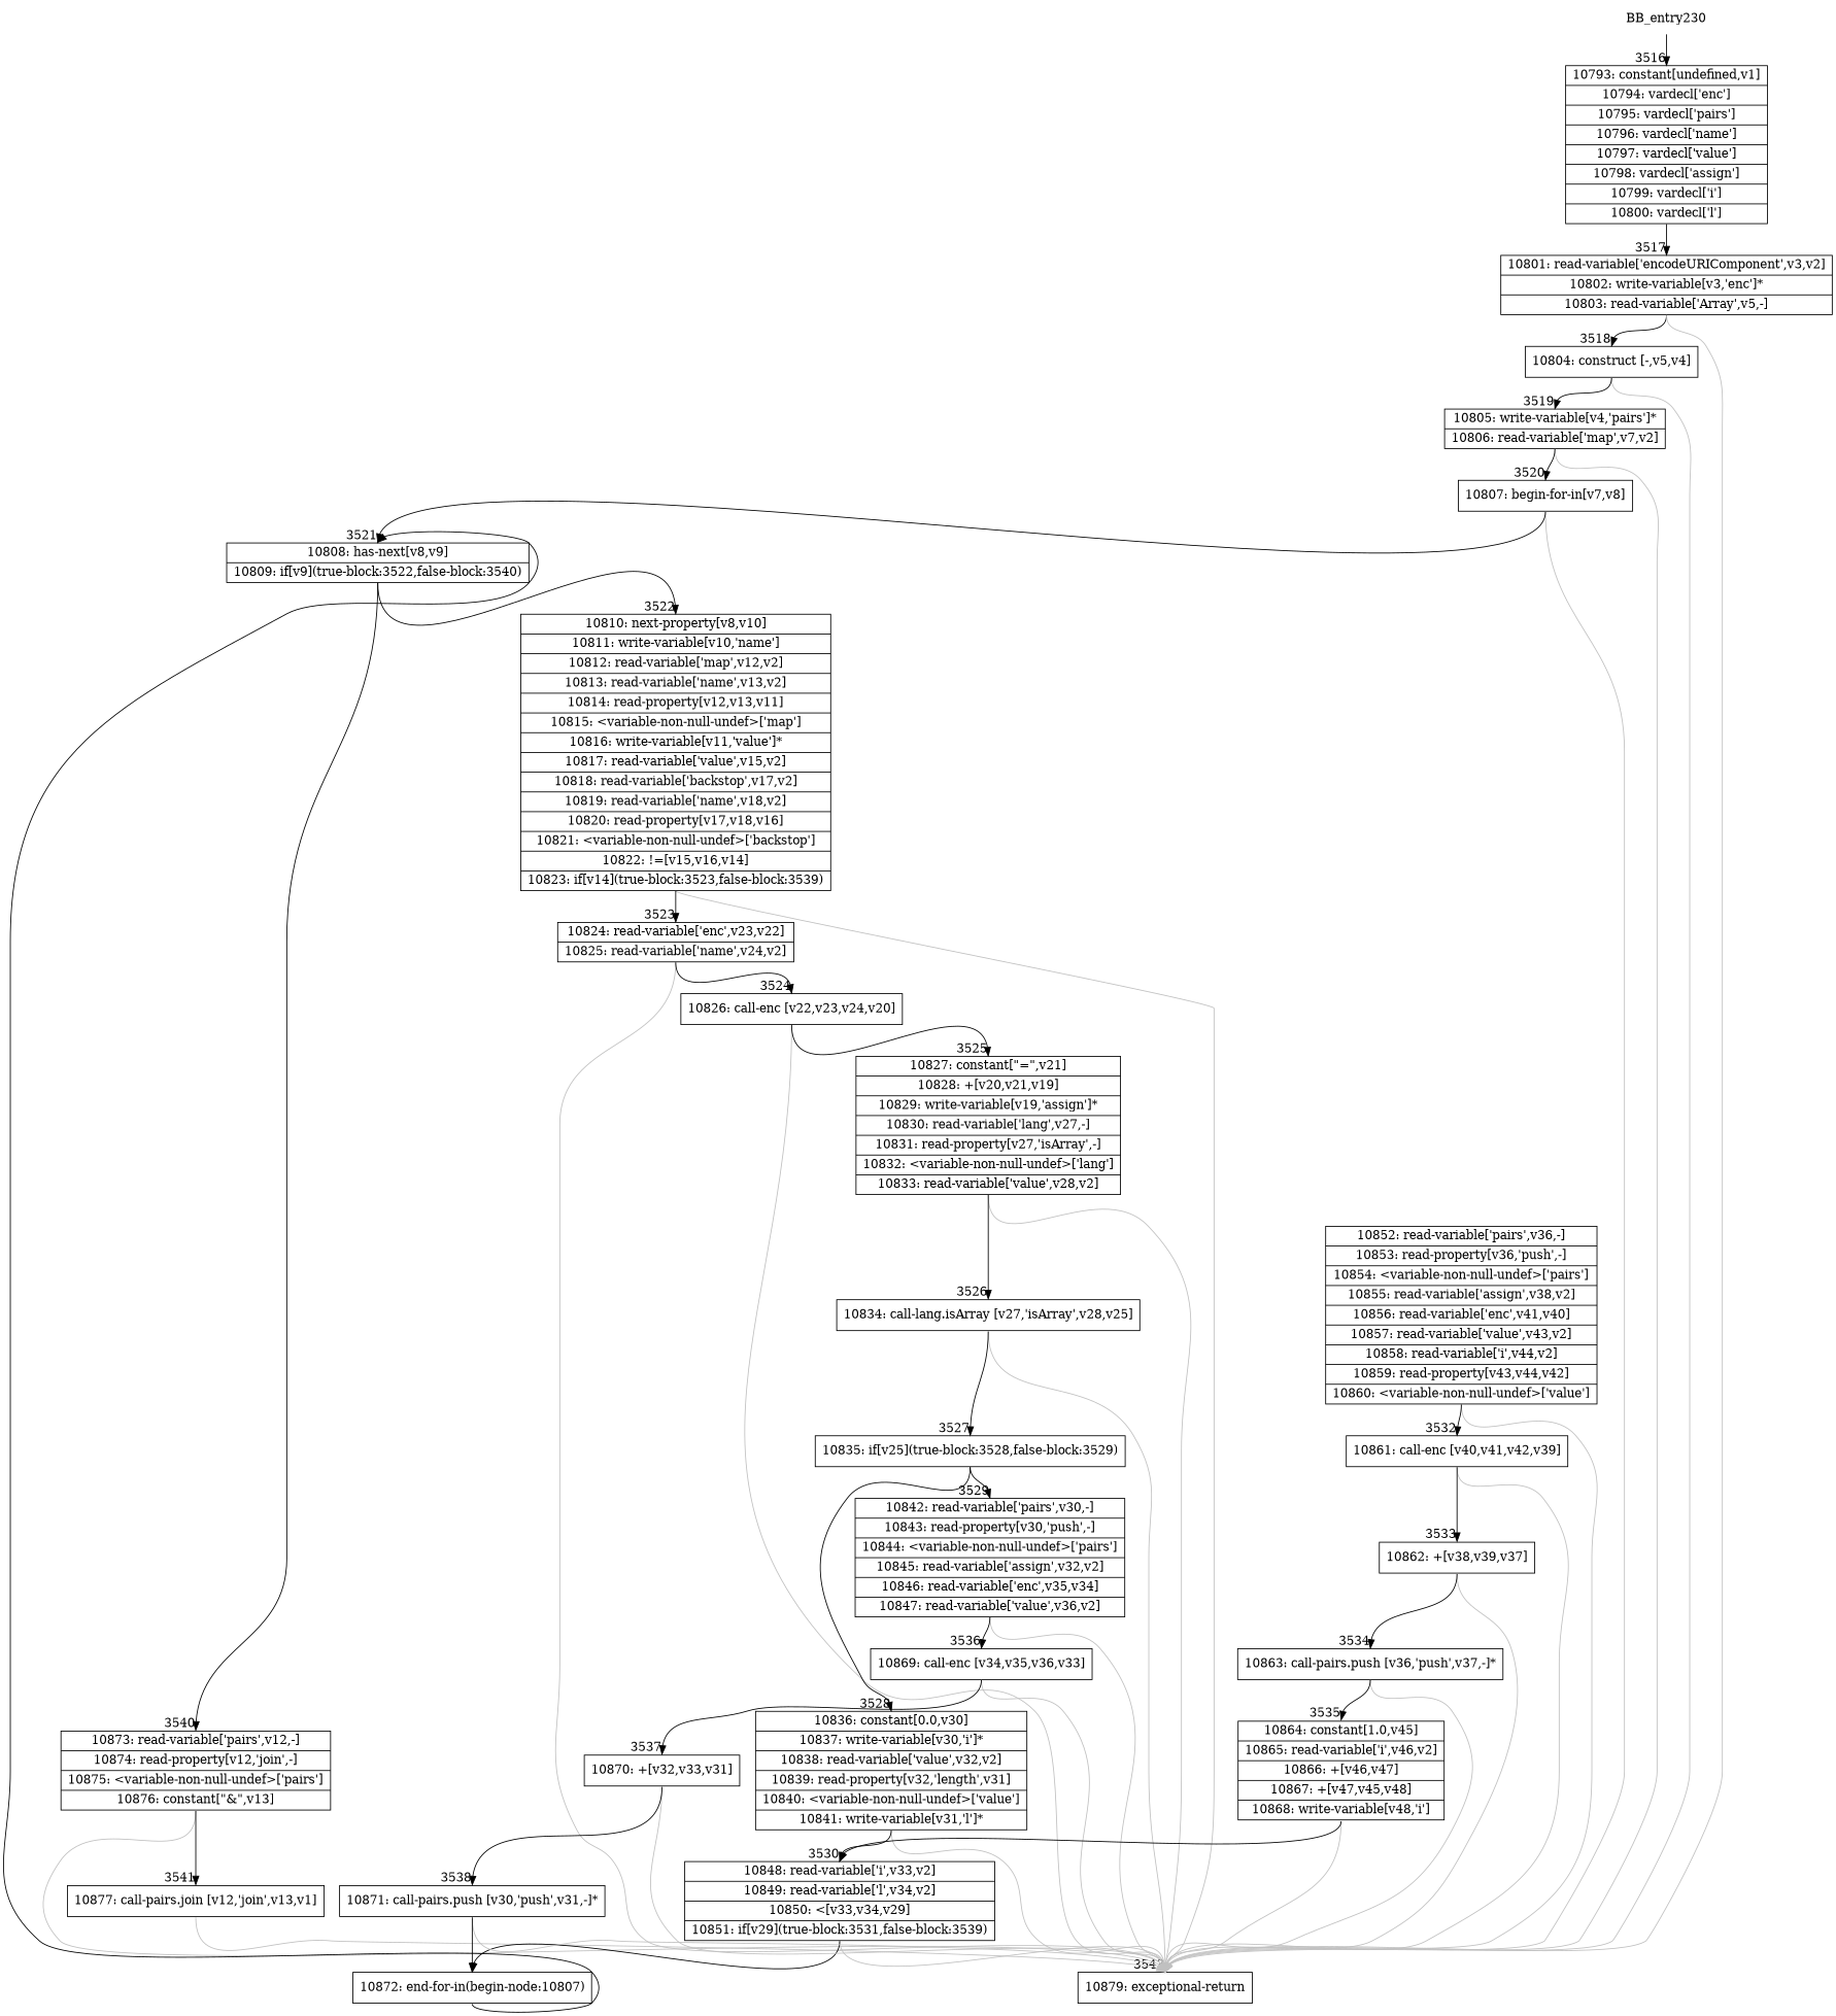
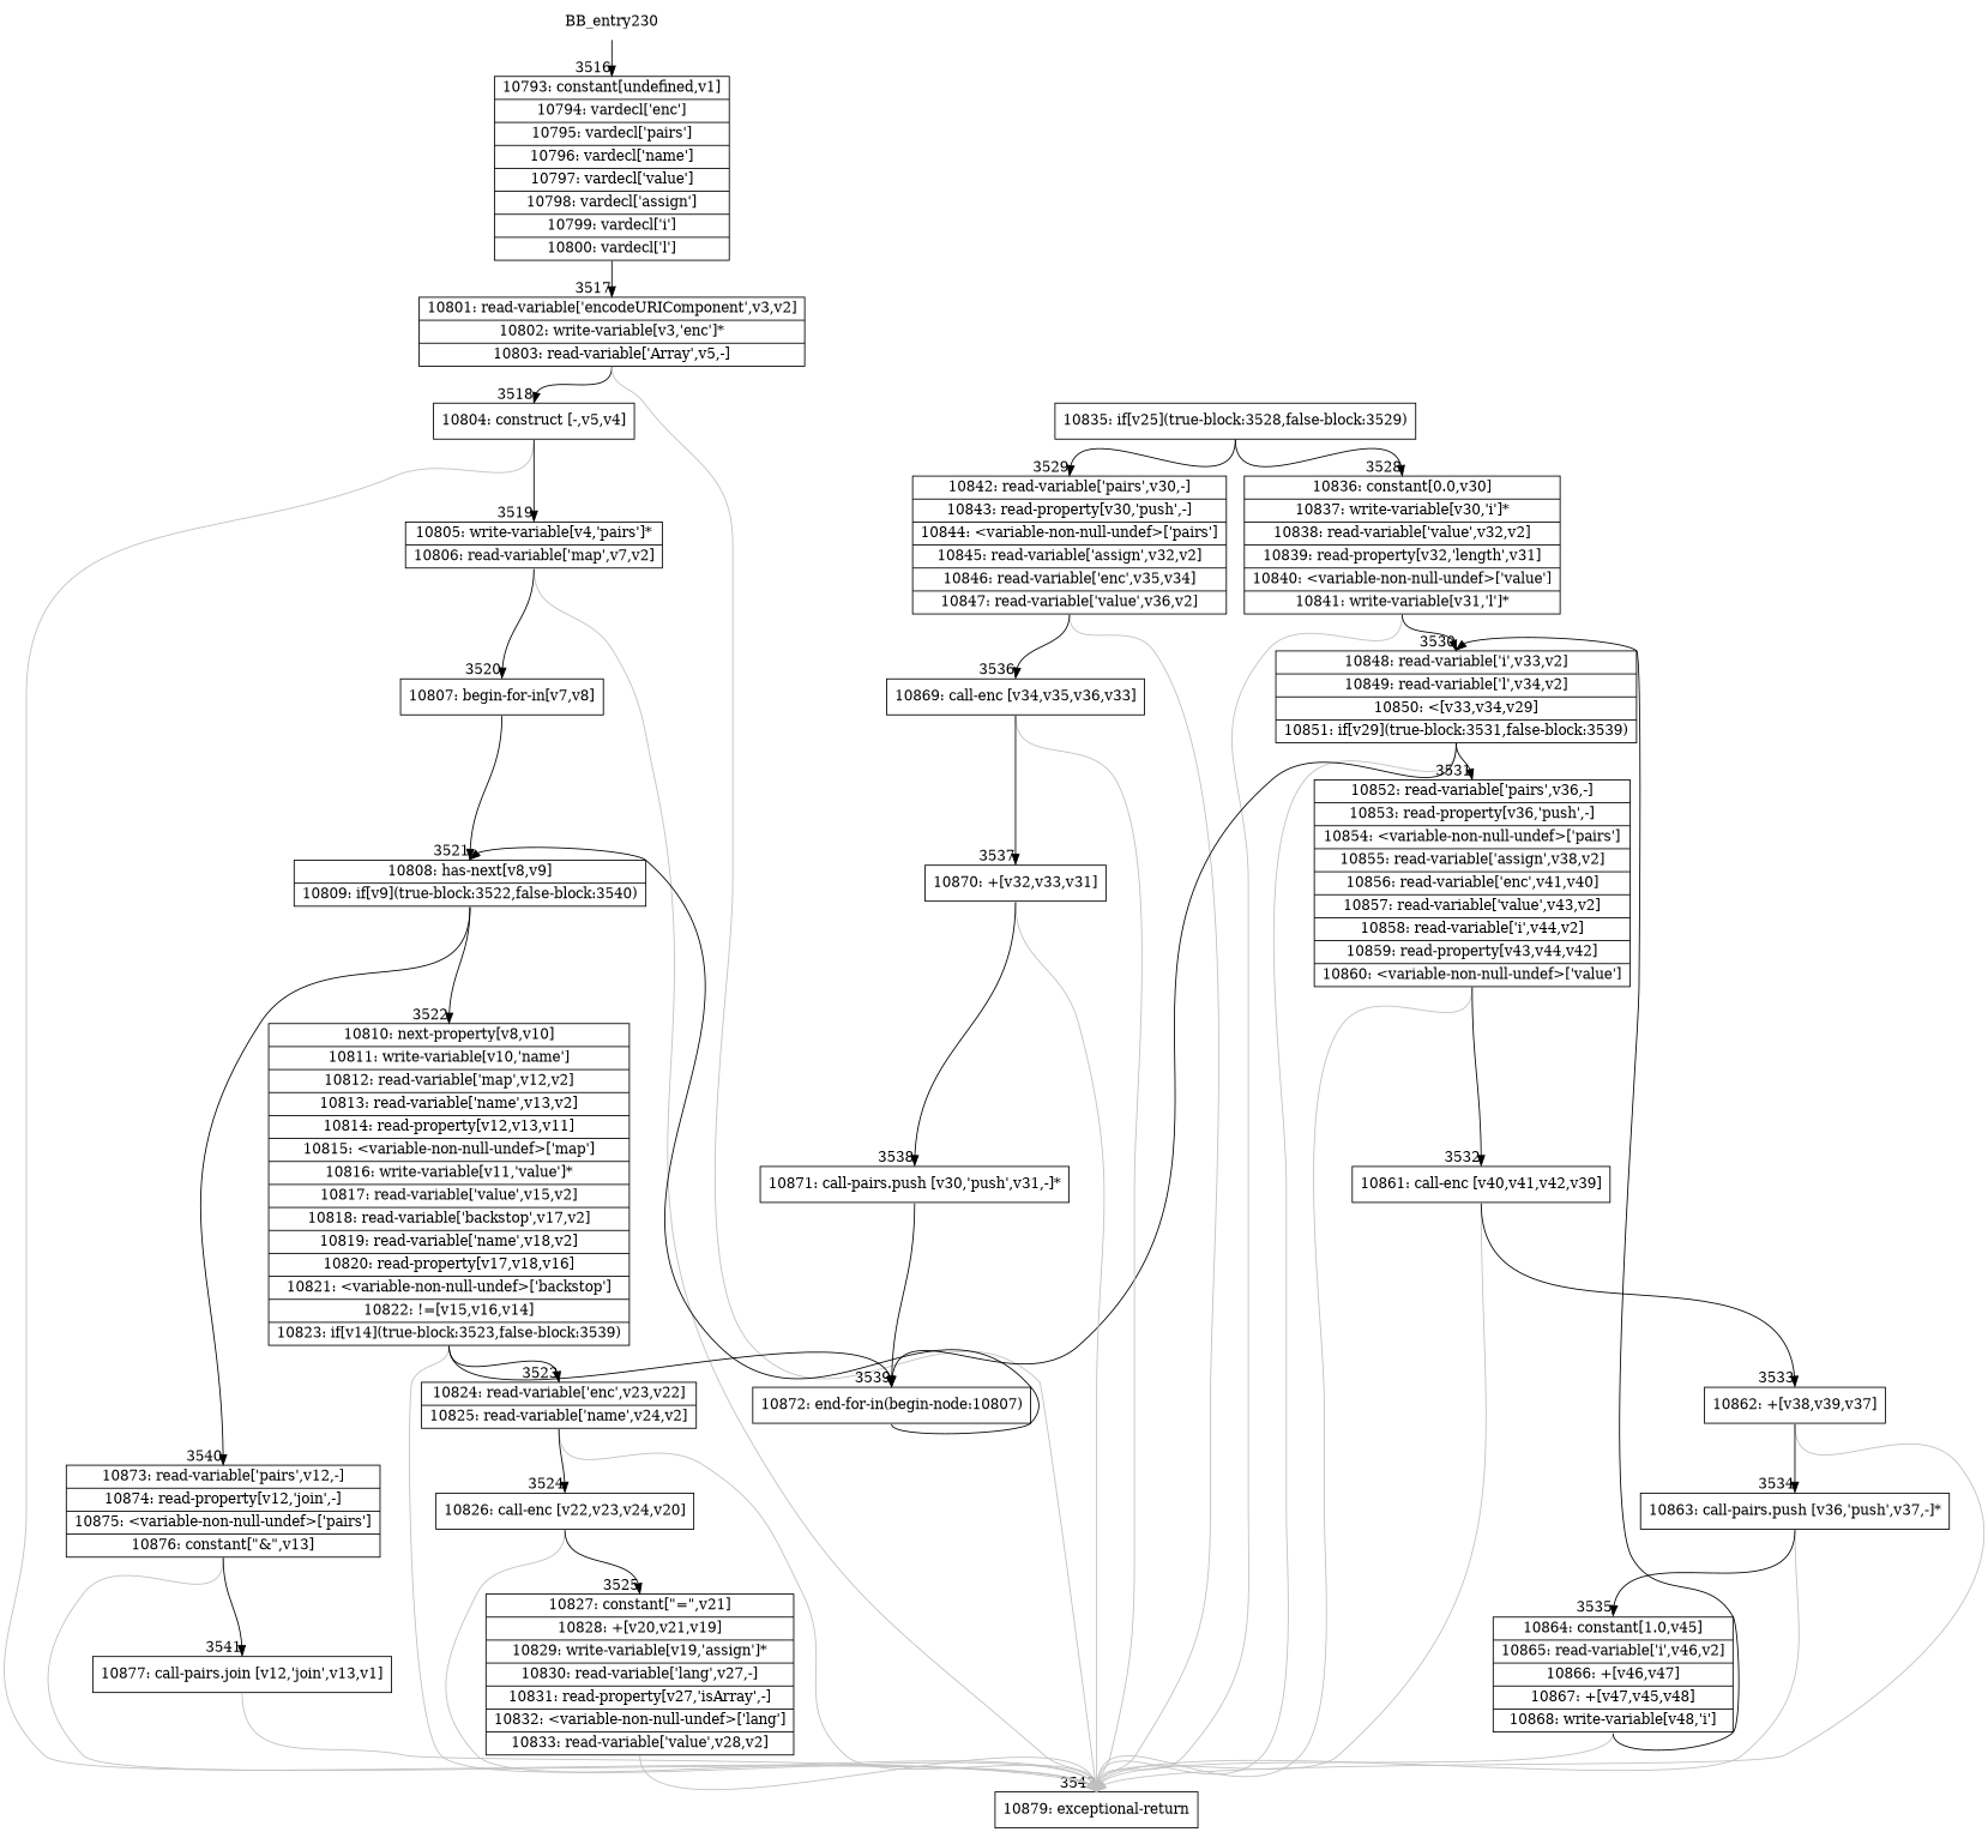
  digraph {
    rankdir=TD
    node [shape=record]
    edge [headport=n tailport=s]
    n1 [label=BB_entry230 shape=none]
    n2 [label="{10793: constant[undefined,v1]|10794: vardecl['enc']|10795: vardecl['pairs']|10796: vardecl['name']|10797: vardecl['value']|10798: vardecl['assign']|10799: vardecl['i']|10800: vardecl['l']}"]
    n3 [label="{10801: read-variable['encodeURIComponent',v3,v2]|10802: write-variable[v3,'enc']*|10803: read-variable['Array',v5,-]}"]
    n4 [label="{10804: construct [-,v5,v4]}"]
    n5 [label="{10879: exceptional-return}"]
    n6 [label="{10805: write-variable[v4,'pairs']*|10806: read-variable['map',v7,v2]}"]
    n7 [label="{10807: begin-for-in[v7,v8]}"]
    n8 [label="{10808: has-next[v8,v9]|10809: if[v9](true-block:3522,false-block:3540)}"]
    n9 [label="{10810: next-property[v8,v10]|10811: write-variable[v10,'name']|10812: read-variable['map',v12,v2]|10813: read-variable['name',v13,v2]|10814: read-property[v12,v13,v11]|10815: \<variable-non-null-undef\>['map']|10816: write-variable[v11,'value']*|10817: read-variable['value',v15,v2]|10818: read-variable['backstop',v17,v2]|10819: read-variable['name',v18,v2]|10820: read-property[v17,v18,v16]|10821: \<variable-non-null-undef\>['backstop']|10822: !=[v15,v16,v14]|10823: if[v14](true-block:3523,false-block:3539)}"]
    n10 [label="{10873: read-variable['pairs',v12,-]|10874: read-property[v12,'join',-]|10875: \<variable-non-null-undef\>['pairs']|10876: constant[\"&\",v13]}"]
    n11 [label="{10824: read-variable['enc',v23,v22]|10825: read-variable['name',v24,v2]}"]
    n12 [label="{10872: end-for-in(begin-node:10807)}"]
    n13 [label="{10877: call-pairs.join [v12,'join',v13,v1]}"]
    n14 [label="{10826: call-enc [v22,v23,v24,v20]}"]
    n15 [label="{10827: constant[\"=\",v21]|10828: +[v20,v21,v19]|10829: write-variable[v19,'assign']*|10830: read-variable['lang',v27,-]|10831: read-property[v27,'isArray',-]|10832: \<variable-non-null-undef\>['lang']|10833: read-variable['value',v28,v2]}"]
-   n16 [label="{10834: call-lang.isArray [v27,'isArray',v28,v25]}"]
    n17 [label="{10835: if[v25](true-block:3528,false-block:3529)}"]
    n18 [label="{10836: constant[0.0,v30]|10837: write-variable[v30,'i']*|10838: read-variable['value',v32,v2]|10839: read-property[v32,'length',v31]|10840: \<variable-non-null-undef\>['value']|10841: write-variable[v31,'l']*}"]
    n19 [label="{10842: read-variable['pairs',v30,-]|10843: read-property[v30,'push',-]|10844: \<variable-non-null-undef\>['pairs']|10845: read-variable['assign',v32,v2]|10846: read-variable['enc',v35,v34]|10847: read-variable['value',v36,v2]}"]
    n20 [label="{10848: read-variable['i',v33,v2]|10849: read-variable['l',v34,v2]|10850: \<[v33,v34,v29]|10851: if[v29](true-block:3531,false-block:3539)}"]
    n21 [label="{10869: call-enc [v34,v35,v36,v33]}"]
    n22 [label="{10852: read-variable['pairs',v36,-]|10853: read-property[v36,'push',-]|10854: \<variable-non-null-undef\>['pairs']|10855: read-variable['assign',v38,v2]|10856: read-variable['enc',v41,v40]|10857: read-variable['value',v43,v2]|10858: read-variable['i',v44,v2]|10859: read-property[v43,v44,v42]|10860: \<variable-non-null-undef\>['value']}"]
    n23 [label="{10870: +[v32,v33,v31]}"]
    n24 [label="{10861: call-enc [v40,v41,v42,v39]}"]
    n25 [label="{10871: call-pairs.push [v30,'push',v31,-]*}"]
    n26 [label="{10862: +[v38,v39,v37]}"]
    n27 [label="{10863: call-pairs.push [v36,'push',v37,-]*}"]
    n28 [label="{10864: constant[1.0,v45]|10865: read-variable['i',v46,v2]|10866: +[v46,v47]|10867: +[v47,v45,v48]|10868: write-variable[v48,'i']}"]
    n1 -> n2 [headlabel="    3516"]
    n2 -> n3 [headlabel="      3517"]
    n3 -> n4 [headlabel="      3518"]
    n3 -> n5 [color=gray headlabel="      3543"]
    n4 -> n5 [color=gray]
    n4 -> n6 [headlabel="      3519"]
    n6 -> n5 [color=gray]
    n6 -> n7 [headlabel="      3520"]
-   n7 -> n5 [color=gray]
    n7 -> n8 [headlabel="      3521"]
    n8 -> n9 [headlabel="      3522"]
    n8 -> n10 [headlabel="      3540"]
    n9 -> n5 [color=gray]
    n9 -> n11 [headlabel="      3523"]
+   n9 -> n12 [headlabel="      3539"]
    n10 -> n5 [color=gray]
    n10 -> n13 [headlabel="      3541"]
    n11 -> n5 [color=gray]
    n11 -> n14 [headlabel="      3524"]
    n12 -> n8
    n13 -> n5 [color=gray]
    n14 -> n5 [color=gray]
    n14 -> n15 [headlabel="      3525"]
    n15 -> n5 [color=gray]
-   n15 -> n16 [headlabel="      3526"]
-   n16 -> n5 [color=gray]
-   n16 -> n17 [headlabel="      3527"]
    n17 -> n18 [headlabel="      3528"]
    n17 -> n19 [headlabel="      3529"]
    n18 -> n5 [color=gray]
    n18 -> n20 [headlabel="      3530"]
    n19 -> n5 [color=gray]
    n19 -> n21 [headlabel="      3536"]
    n20 -> n5 [color=gray]
    n20 -> n12
+   n20 -> n22 [headlabel="      3531"]
    n21 -> n5 [color=gray]
    n21 -> n23 [headlabel="      3537"]
    n22 -> n5 [color=gray]
    n22 -> n24 [headlabel="      3532"]
    n23 -> n5 [color=gray]
    n23 -> n25 [headlabel="      3538"]
    n24 -> n5 [color=gray]
    n24 -> n26 [headlabel="      3533"]
-   n25 -> n5 [color=gray]
    n25 -> n12
    n26 -> n5 [color=gray]
    n26 -> n27 [headlabel="      3534"]
    n27 -> n5 [color=gray]
    n27 -> n28 [headlabel="      3535"]
    n28 -> n5 [color=gray]
    n28 -> n20
  }
